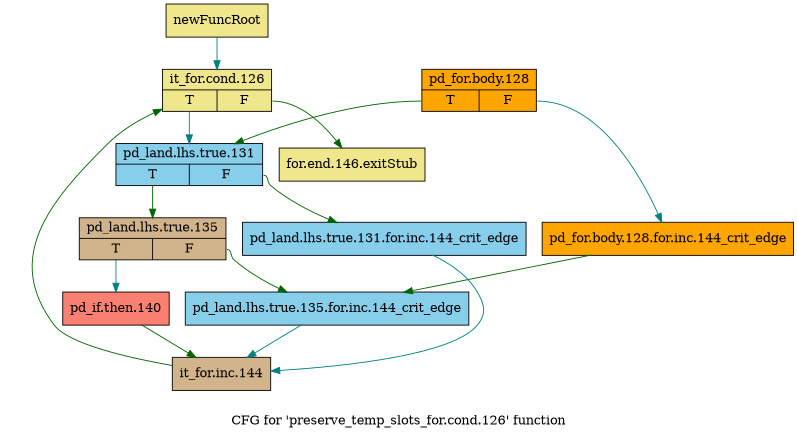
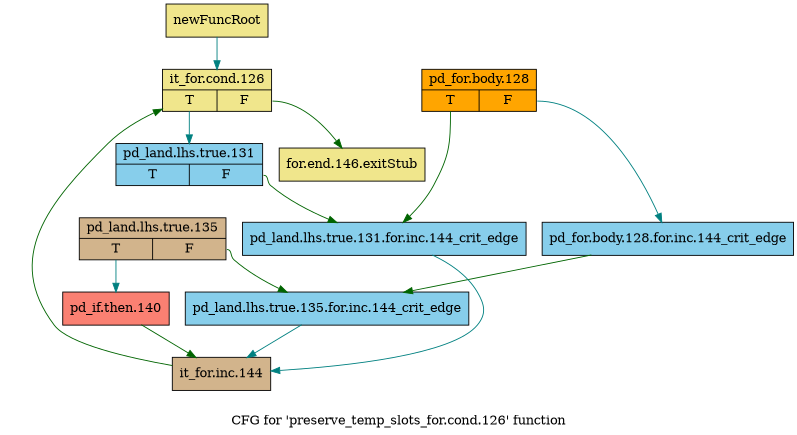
  digraph {
    label="CFG for 'preserve_temp_slots_for.cond.126' function"
    node [fillcolor=khaki shape=record style=filled]
    edge [color=darkgreen]
    n1 [label="{newFuncRoot}"]
    n2 [label="{it_for.cond.126|{<s0>T|<s1>F}}"]
    n3 [label="{for.end.146.exitStub}"]
    n4 [fillcolor=skyblue label="{pd_land.lhs.true.131|{<s0>T|<s1>F}}"]
    n5 [fillcolor=orange label="{pd_for.body.128|{<s0>T|<s1>F}}"]
-   n6 [fillcolor=orange label="{pd_for.body.128.for.inc.144_crit_edge}"]
+   n6 [fillcolor=skyblue label="{pd_for.body.128.for.inc.144_crit_edge}"]
    n7 [fillcolor=tan label="{pd_land.lhs.true.135|{<s0>T|<s1>F}}"]
    n8 [fillcolor=skyblue label="{pd_land.lhs.true.131.for.inc.144_crit_edge}"]
    n9 [fillcolor=skyblue label="{pd_land.lhs.true.135.for.inc.144_crit_edge}"]
    n10 [fillcolor=salmon label="{pd_if.then.140}"]
    n11 [fillcolor=tan label="{it_for.inc.144}"]
    n1 -> n2 [color=teal]
    n2 -> n3 [tailport=s1]
    n2 -> n4 [color=teal tailport=s0]
-   n4 -> n7 [tailport=s0]
    n4 -> n8 [tailport=s1]
-   n5 -> n4 [tailport=s0]
+   n5 -> n8 [tailport=s0]
    n5 -> n6 [color=teal tailport=s1]
    n6 -> n9
    n7 -> n9 [tailport=s1]
    n7 -> n10 [color=teal tailport=s0]
    n8 -> n11 [color=teal]
    n9 -> n11 [color=teal]
    n10 -> n11
    n11 -> n2
  }
